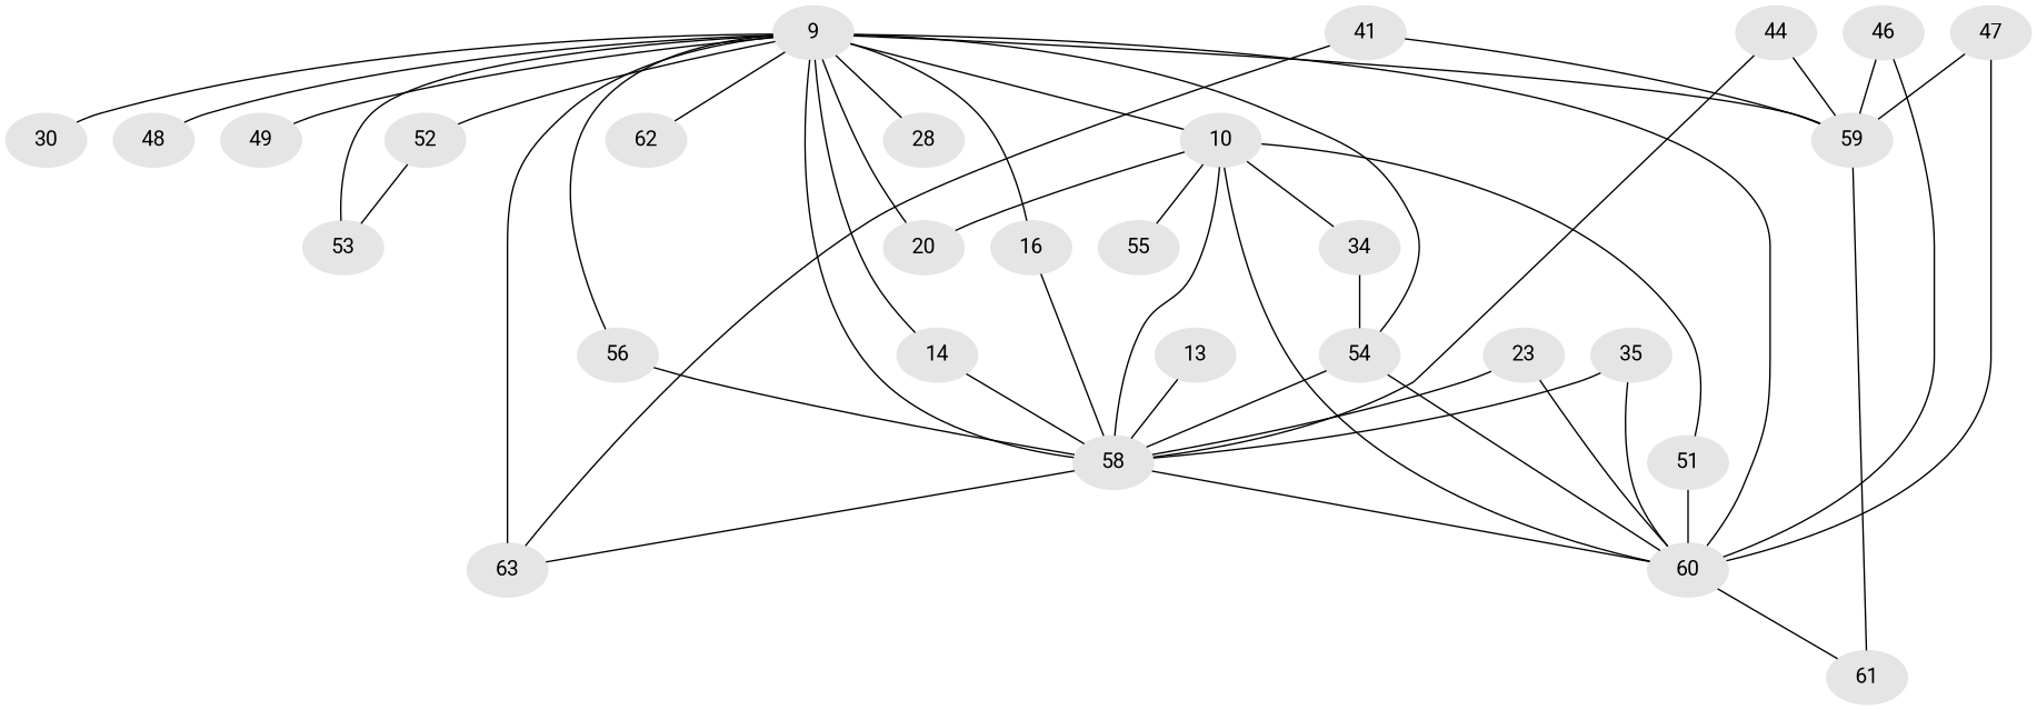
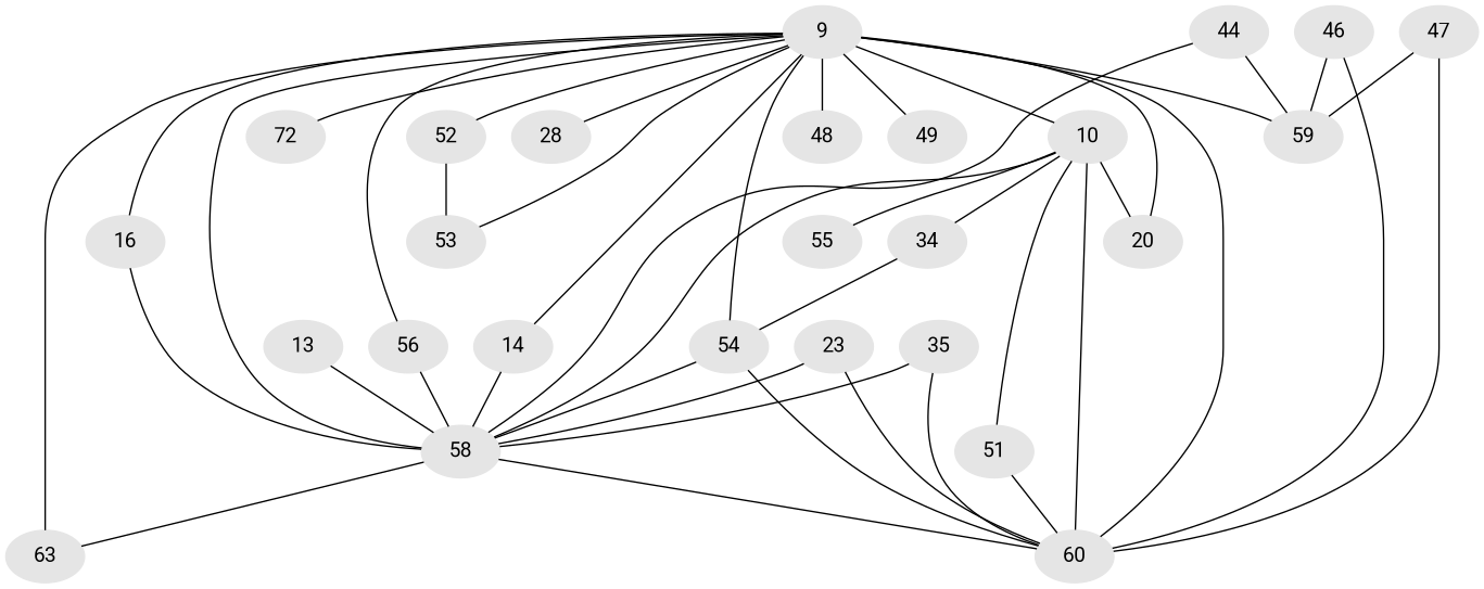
  graph {
    fontname=Roboto
    node [color=gray90 fontname=Roboto style=filled]
    edge [fontname=Roboto]
    9 [super="+3+4"]
    10 [super="+6"]
    14
    16
    20
    28
-   30
    48
    49
    52
    53 [super="+40"]
    54 [super="+33+22"]
    56
    58 [super="+27+37+50"]
    59 [super="+17+45"]
    60 [super="+39+31+7"]
-   62
+   62 [label=72]
    63 [super="+57+19"]
    34 [super="+18"]
    51
    55
-   61
    13
    23
    35
-   41
    44
    46
    47
    9 -- 10 [weight=8]
    9 -- 14
    9 -- 16
    9 -- 20
    9 -- 28 [weight=2]
-   9 -- 30 [weight=2]
    9 -- 48 [weight=2]
    9 -- 49 [weight=2]
    9 -- 52
    9 -- 53 [weight=4]
    9 -- 54
    9 -- 56
    9 -- 58 [weight=12]
    9 -- 59 [weight=5]
    9 -- 60 [weight=12]
    9 -- 62 [weight=2]
    9 -- 63 [weight=3]
    10 -- 20
    10 -- 58 [weight=4]
    10 -- 60 [weight=4]
    10 -- 34 [weight=3]
    10 -- 51
    10 -- 55 [weight=2]
    14 -- 58
    16 -- 58
    52 -- 53
    54 -- 58
    54 -- 60
    56 -- 58
    58 -- 60 [weight=8]
    58 -- 63
-   59 -- 61
-   60 -- 61
    34 -- 54
    51 -- 60
    13 -- 58 [weight=2]
    23 -- 58
    23 -- 60
    35 -- 58
    35 -- 60
-   41 -- 59
-   41 -- 63
    44 -- 58
    44 -- 59 [weight=2]
    46 -- 59
    46 -- 60
    47 -- 59
    47 -- 60
  }
